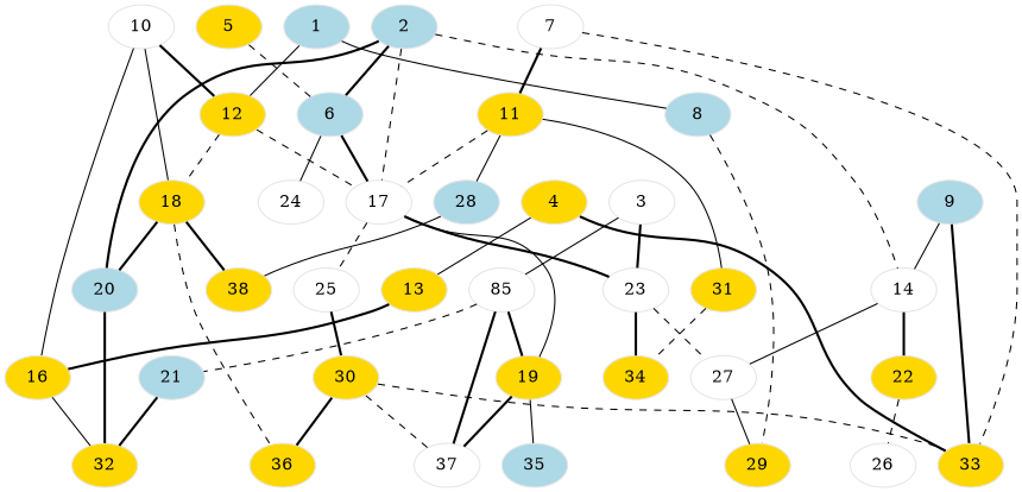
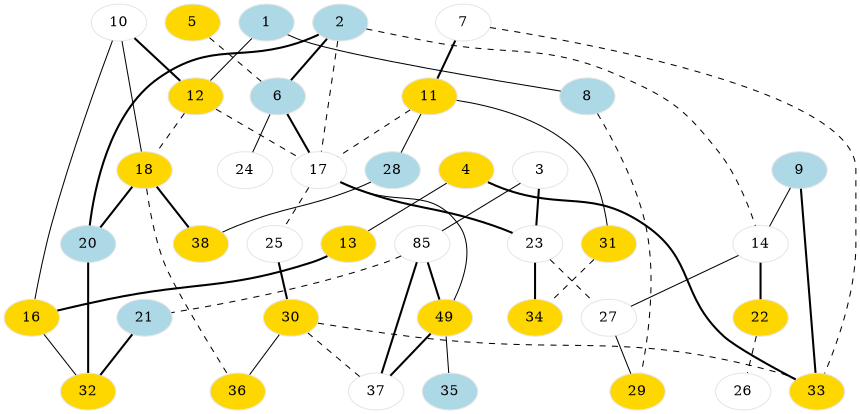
  graph {
    node [color=gray90 fillcolor=gold style=filled]
    edge [style=bold weight=1.0]
    1 [fillcolor=lightblue]
    8 [fillcolor=lightblue]
    12
    29
    17 [fillcolor=white]
    18
    2 [fillcolor=lightblue]
    6 [fillcolor=lightblue]
    14 [fillcolor=white]
    20 [fillcolor=lightblue]
    24 [fillcolor=white]
    22
    27 [fillcolor=white]
    23 [fillcolor=white]
-   19
+   19 [label=49]
    25 [fillcolor=white]
    32
    3 [fillcolor=white]
    n19 [fillcolor=white label=85]
    21 [fillcolor=lightblue]
    37 [fillcolor=white]
    34
    4
    13
    33
    16
    5
    7 [fillcolor=white]
    11
    28 [fillcolor=lightblue]
    31
    9 [fillcolor=lightblue]
    10 [fillcolor=white]
    36
    38
    30
    26 [fillcolor=white]
    35 [fillcolor=lightblue]
    1 -- 8 [style=solid]
    1 -- 12 [style=solid]
    8 -- 29 [style=dashed]
    12 -- 17 [style=dashed]
    12 -- 18 [style=dashed]
    17 -- 23
    17 -- 19 [style=solid]
    17 -- 25 [style=dashed]
    18 -- 20
    18 -- 36 [style=dashed]
    18 -- 38
    2 -- 17 [style=dashed]
    2 -- 6
    2 -- 14 [style=dashed]
    2 -- 20
    6 -- 17
    6 -- 24 [style=solid]
    14 -- 22
    14 -- 27 [style=solid]
    20 -- 32
    22 -- 26 [style=dashed]
    27 -- 29 [style=solid]
    23 -- 27 [style=dashed]
    23 -- 34 [weight=2.0]
    19 -- 37
    19 -- 35 [style=solid]
    25 -- 30
    3 -- 23
    3 -- n19 [style=solid]
    n19 -- 19
    n19 -- 21 [style=dashed]
    n19 -- 37
    21 -- 32
    4 -- 13 [style=solid]
    4 -- 33
    13 -- 16
    16 -- 32 [style=solid]
    5 -- 6 [style=dashed]
    7 -- 33 [style=dashed]
    7 -- 11
    11 -- 17 [style=dashed]
    11 -- 28 [style=solid]
    11 -- 31 [style=solid]
    28 -- 38 [style=solid]
    31 -- 34 [style=dashed]
    9 -- 14 [style=solid]
    9 -- 33
    10 -- 12
    10 -- 18 [style=solid]
    10 -- 16 [style=solid]
    30 -- 37 [style=dashed]
    30 -- 33 [style=dashed]
-   30 -- 36
+   30 -- 36 [style=solid]
  }
